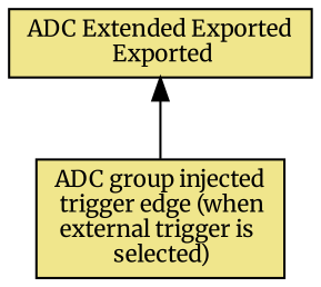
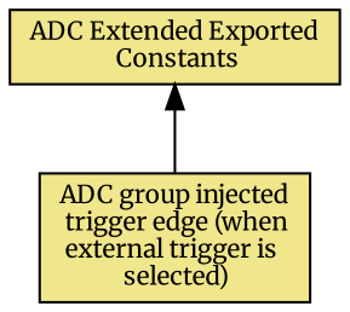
  digraph {
    rankdir=TB
    fontname=Merriweather
    node [color=black fillcolor=khaki fontname=Merriweather fontsize=10 shape=box style=filled]
    n1 [fontcolor=black height=0.2 label="ADC group injected\l trigger edge (when\l external trigger is\l selected)" width=0.4]
-   n2 [height=0.2 label="ADC Extended Exported\l Exported" width=0.4]
+   n2 [height=0.2 label="ADC Extended Exported\l Constants" width=0.4]
    n2 -> n1 [dir=back fontname=Merriweather fontsize=10 labelfontname=Helvetica labelfontsize=10 shape=plaintext style=solid]
  }
